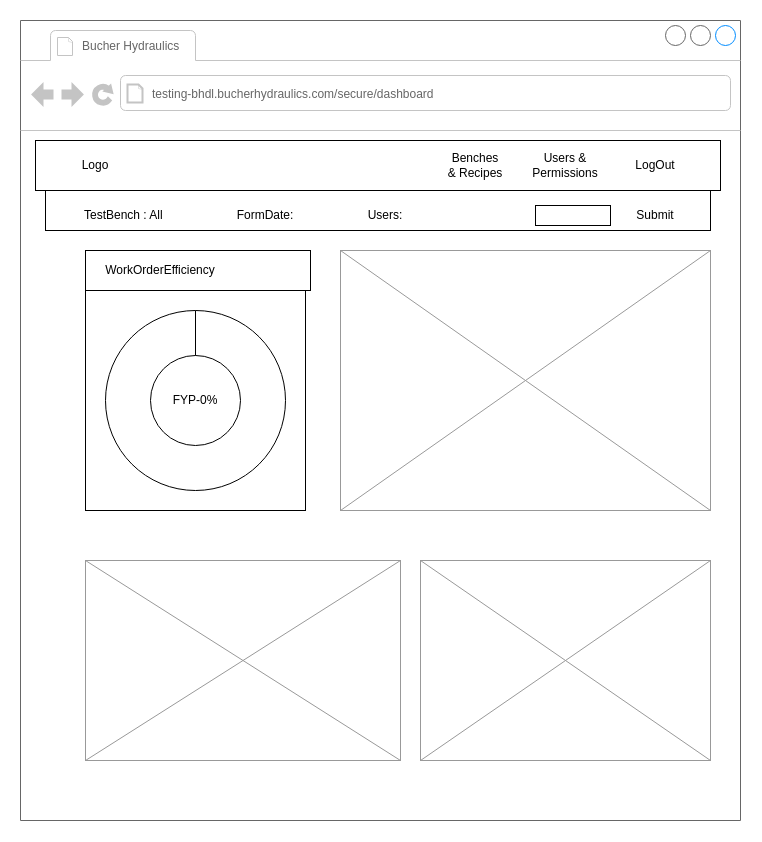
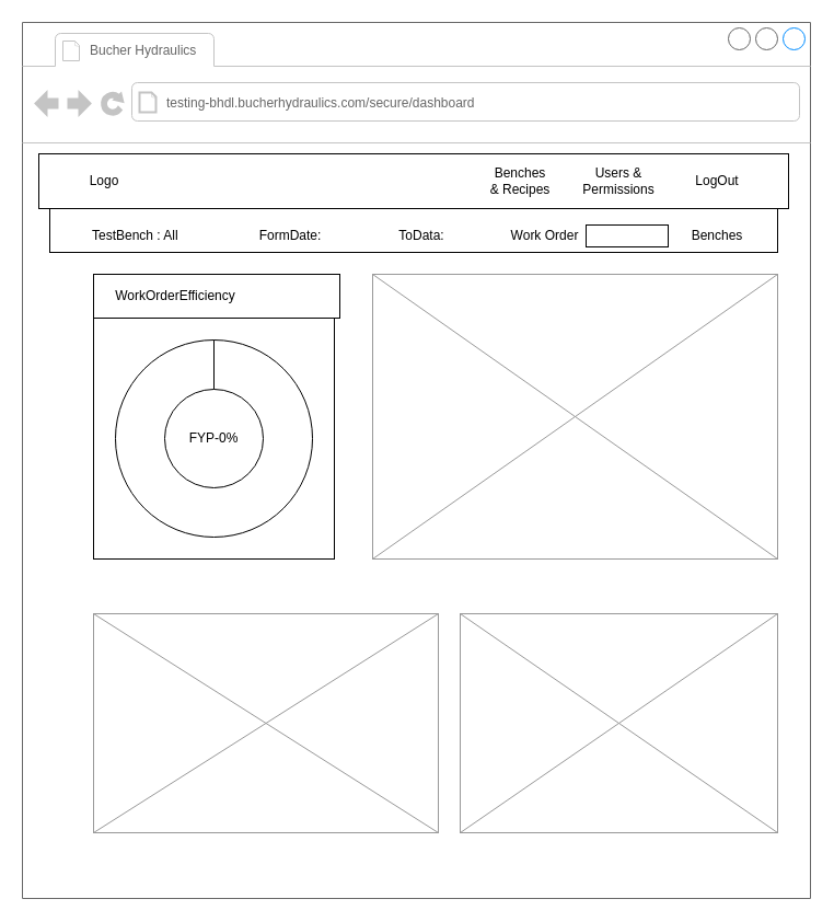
  <mxCell id="0" />
  <mxCell id="1" parent="0" />
  <mxCell id="2" value="" style="strokeWidth=1;shadow=0;dashed=0;align=center;html=1;shape=mxgraph.mockup.containers.browserWindow;rSize=0;strokeColor=#666666;strokeColor2=#008cff;strokeColor3=#c4c4c4;mainText=,;recursiveResize=0;" parent="1" vertex="1"><mxGeometry x="20" y="20" width="720" height="800" as="geometry" /></mxCell>
  <mxCell id="3" value="&lt;font style=&quot;font-size: 12px&quot;&gt;Bucher Hydraulics&lt;/font&gt;" style="strokeWidth=1;shadow=0;dashed=0;align=center;html=1;shape=mxgraph.mockup.containers.anchor;fontSize=17;fontColor=#666666;align=left;" parent="2" vertex="1"><mxGeometry x="60" y="12" width="160" height="26" as="geometry" /></mxCell>
  <mxCell id="4" value="&lt;font style=&quot;font-size: 12px&quot;&gt;testing-bhdl.bucherhydraulics.com/secure/dashboard&lt;/font&gt;" style="strokeWidth=1;shadow=0;dashed=0;align=center;html=1;shape=mxgraph.mockup.containers.anchor;rSize=0;fontSize=17;fontColor=#666666;align=left;" parent="2" vertex="1"><mxGeometry x="130" y="60" width="405" height="26" as="geometry" /></mxCell>
  <mxCell id="5" value="" style="rounded=0;whiteSpace=wrap;html=1;fontSize=12;" parent="2" vertex="1"><mxGeometry x="15" y="120" width="685" height="50" as="geometry" /></mxCell>
  <mxCell id="6" value="Logo" style="text;html=1;strokeColor=none;fillColor=none;align=center;verticalAlign=middle;whiteSpace=wrap;rounded=0;fontSize=12;" parent="2" vertex="1"><mxGeometry x="45" y="130" width="60" height="30" as="geometry" /></mxCell>
  <mxCell id="7" value="Benches &amp;amp; Recipes" style="text;html=1;strokeColor=none;fillColor=none;align=center;verticalAlign=middle;whiteSpace=wrap;rounded=0;fontSize=12;" parent="2" vertex="1"><mxGeometry x="425" y="130" width="60" height="30" as="geometry" /></mxCell>
  <mxCell id="8" value="Users &amp;amp; Permissions" style="text;html=1;strokeColor=none;fillColor=none;align=center;verticalAlign=middle;whiteSpace=wrap;rounded=0;fontSize=12;" parent="2" vertex="1"><mxGeometry x="515" y="130" width="60" height="30" as="geometry" /></mxCell>
  <mxCell id="9" value="LogOut" style="text;html=1;strokeColor=none;fillColor=none;align=center;verticalAlign=middle;whiteSpace=wrap;rounded=0;fontSize=12;" parent="2" vertex="1"><mxGeometry x="605" y="130" width="60" height="30" as="geometry" /></mxCell>
  <mxCell id="10" value="" style="rounded=0;whiteSpace=wrap;html=1;fontSize=12;" parent="2" vertex="1"><mxGeometry x="25" y="170" width="665" height="40" as="geometry" /></mxCell>
  <mxCell id="11" value="TestBench : All&amp;nbsp;" style="text;html=1;strokeColor=none;fillColor=none;align=center;verticalAlign=middle;whiteSpace=wrap;rounded=0;fontSize=12;" parent="2" vertex="1"><mxGeometry x="55" y="180" width="100" height="30" as="geometry" /></mxCell>
  <mxCell id="12" value="FormDate:" style="text;html=1;strokeColor=none;fillColor=none;align=center;verticalAlign=middle;whiteSpace=wrap;rounded=0;fontSize=12;" parent="2" vertex="1"><mxGeometry x="215" y="180" width="60" height="30" as="geometry" /></mxCell>
- <mxCell id="13" value="Users:" style="text;html=1;strokeColor=none;fillColor=none;align=center;verticalAlign=middle;whiteSpace=wrap;rounded=0;fontSize=12;" parent="2" vertex="1"><mxGeometry x="335" y="180" width="60" height="30" as="geometry" /></mxCell>
+ <mxCell id="13" value="ToData:" style="text;html=1;strokeColor=none;fillColor=none;align=center;verticalAlign=middle;whiteSpace=wrap;rounded=0;fontSize=12;" parent="2" vertex="1"><mxGeometry x="335" y="180" width="60" height="30" as="geometry" /></mxCell>
+ <mxCell id="14" value="Work Order" style="text;html=1;strokeColor=none;fillColor=none;align=center;verticalAlign=middle;whiteSpace=wrap;rounded=0;fontSize=12;" parent="2" vertex="1"><mxGeometry x="440" y="180" width="75" height="30" as="geometry" /></mxCell>
  <mxCell id="15" value="" style="rounded=0;whiteSpace=wrap;html=1;fontSize=12;" parent="2" vertex="1"><mxGeometry x="515" y="185" width="75" height="20" as="geometry" /></mxCell>
- <mxCell id="16" value="Submit" style="text;html=1;strokeColor=none;fillColor=none;align=center;verticalAlign=middle;whiteSpace=wrap;rounded=0;fontSize=12;" parent="2" vertex="1"><mxGeometry x="605" y="180" width="60" height="30" as="geometry" /></mxCell>
+ <mxCell id="16" value="Benches" style="text;html=1;strokeColor=none;fillColor=none;align=center;verticalAlign=middle;whiteSpace=wrap;rounded=0;fontSize=12;" parent="2" vertex="1"><mxGeometry x="605" y="180" width="60" height="30" as="geometry" /></mxCell>
  <mxCell id="17" value="" style="whiteSpace=wrap;html=1;aspect=fixed;fontSize=12;" parent="2" vertex="1"><mxGeometry x="65" y="270" width="220" height="220" as="geometry" /></mxCell>
  <mxCell id="18" value="" style="ellipse;whiteSpace=wrap;html=1;aspect=fixed;fontSize=12;" parent="2" vertex="1"><mxGeometry x="85" y="290" width="180" height="180" as="geometry" /></mxCell>
  <mxCell id="19" value="" style="ellipse;whiteSpace=wrap;html=1;aspect=fixed;fontSize=12;" parent="2" vertex="1"><mxGeometry x="130" y="335" width="90" height="90" as="geometry" /></mxCell>
  <mxCell id="20" value="" style="endArrow=none;html=1;rounded=0;fontSize=12;entryX=0.5;entryY=0;entryDx=0;entryDy=0;exitX=0.5;exitY=0;exitDx=0;exitDy=0;" parent="2" source="19" target="18" edge="1"><mxGeometry width="50" height="50" relative="1" as="geometry"><mxPoint x="170" y="320" as="sourcePoint" /><mxPoint x="220" y="270" as="targetPoint" /></mxGeometry></mxCell>
  <mxCell id="21" value="" style="rounded=0;whiteSpace=wrap;html=1;fontSize=12;" parent="2" vertex="1"><mxGeometry x="65" y="230" width="225" height="40" as="geometry" /></mxCell>
  <mxCell id="22" value="WorkOrderEfficiency" style="text;html=1;strokeColor=none;fillColor=none;align=center;verticalAlign=middle;whiteSpace=wrap;rounded=0;fontSize=12;" parent="2" vertex="1"><mxGeometry x="110" y="235" width="60" height="30" as="geometry" /></mxCell>
  <mxCell id="23" value="FYP-0%" style="text;html=1;strokeColor=none;fillColor=none;align=center;verticalAlign=middle;whiteSpace=wrap;rounded=0;fontSize=12;" parent="2" vertex="1"><mxGeometry x="145" y="365" width="60" height="30" as="geometry" /></mxCell>
  <mxCell id="24" value="" style="verticalLabelPosition=bottom;shadow=0;dashed=0;align=center;html=1;verticalAlign=top;strokeWidth=1;shape=mxgraph.mockup.graphics.simpleIcon;strokeColor=#999999;fontSize=12;" parent="2" vertex="1"><mxGeometry x="320" y="230" width="370" height="260" as="geometry" /></mxCell>
  <mxCell id="25" value="" style="verticalLabelPosition=bottom;shadow=0;dashed=0;align=center;html=1;verticalAlign=top;strokeWidth=1;shape=mxgraph.mockup.graphics.simpleIcon;strokeColor=#999999;fontSize=12;" parent="2" vertex="1"><mxGeometry x="65" y="540" width="315" height="200" as="geometry" /></mxCell>
  <mxCell id="26" value="" style="verticalLabelPosition=bottom;shadow=0;dashed=0;align=center;html=1;verticalAlign=top;strokeWidth=1;shape=mxgraph.mockup.graphics.simpleIcon;strokeColor=#999999;fontSize=12;" parent="2" vertex="1"><mxGeometry x="400" y="540" width="290" height="200" as="geometry" /></mxCell>
